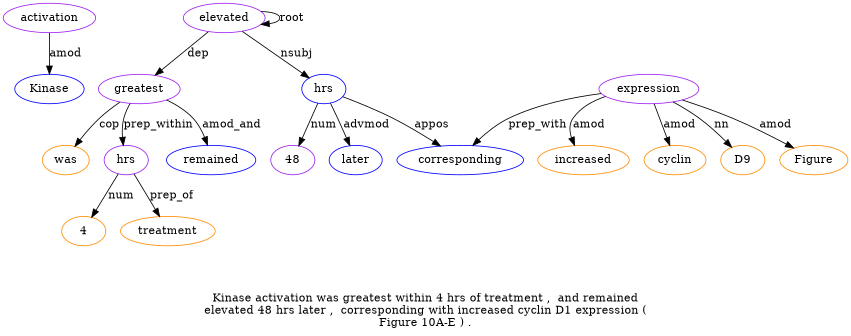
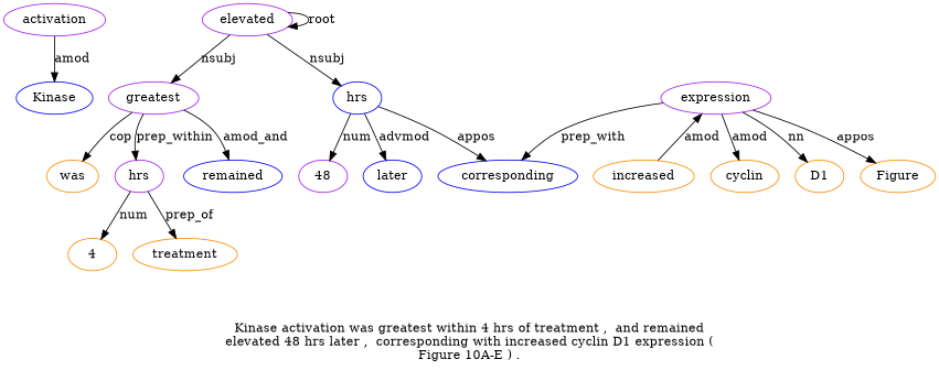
  digraph {
    label="Kinase activation was greatest within 4 hrs of treatment ,  and remained\nelevated 48 hrs later ,  corresponding with increased cyclin D1 expression (\nFigure 10A-E ) ."
    node [color=darkorange fillcolor=white style=filled]
    n1 [color=purple label=activation]
    n2 [color=blue label=Kinase]
    n3 [color=purple label=greatest]
    n4 [label=was]
    n5 [color=purple label=hrs]
    n6 [color=blue label=remained]
    n7 [label=4]
    n8 [label=treatment]
    n9 [color=purple label=elevated]
    n10 [color=blue label=hrs]
    n11 [color=purple label=48]
    n12 [color=blue label=later]
    n13 [color=blue label=corresponding]
    n14 [color=purple label=expression]
    n15 [label=increased]
    n16 [label=cyclin]
-   n17 [label=D9]
+   n17 [label=D1]
    n18 [label=Figure]
    n1 -> n2 [label=amod]
    n3 -> n4 [label=cop]
    n3 -> n5 [label=prep_within]
    n3 -> n6 [label=amod_and]
    n5 -> n7 [label=num]
    n5 -> n8 [label=prep_of]
-   n9 -> n3 [label=dep]
+   n9 -> n3 [label=nsubj]
    n9 -> n9 [label=root]
    n9 -> n10 [label=nsubj]
    n10 -> n11 [label=num]
    n10 -> n12 [label=advmod]
    n10 -> n13 [label=appos]
    n14 -> n13 [label=prep_with]
-   n14 -> n15 [label=amod]
+   n15 -> n14 [label=amod]
    n14 -> n16 [label=amod]
    n14 -> n17 [label=nn]
-   n14 -> n18 [label=amod]
+   n14 -> n18 [label=appos]
  }
